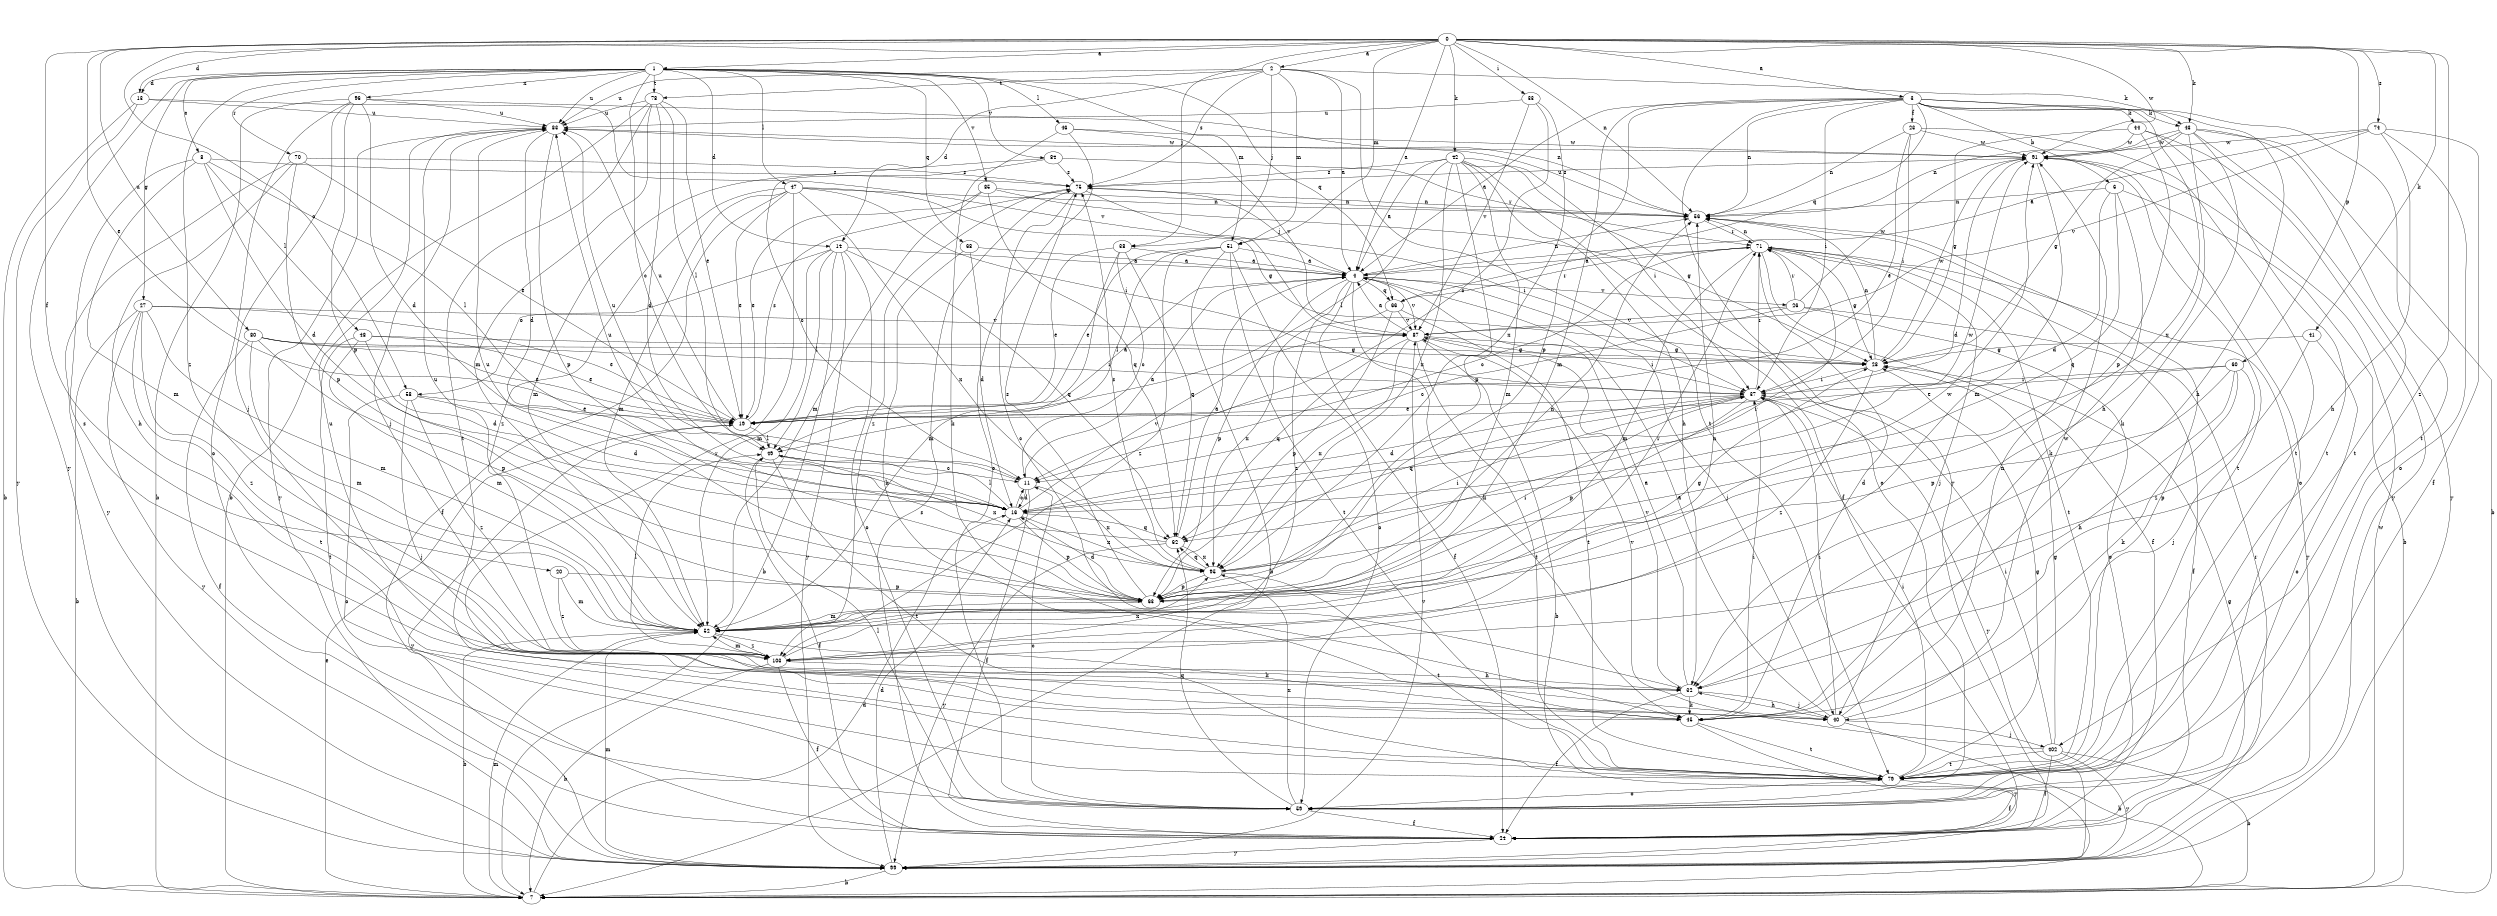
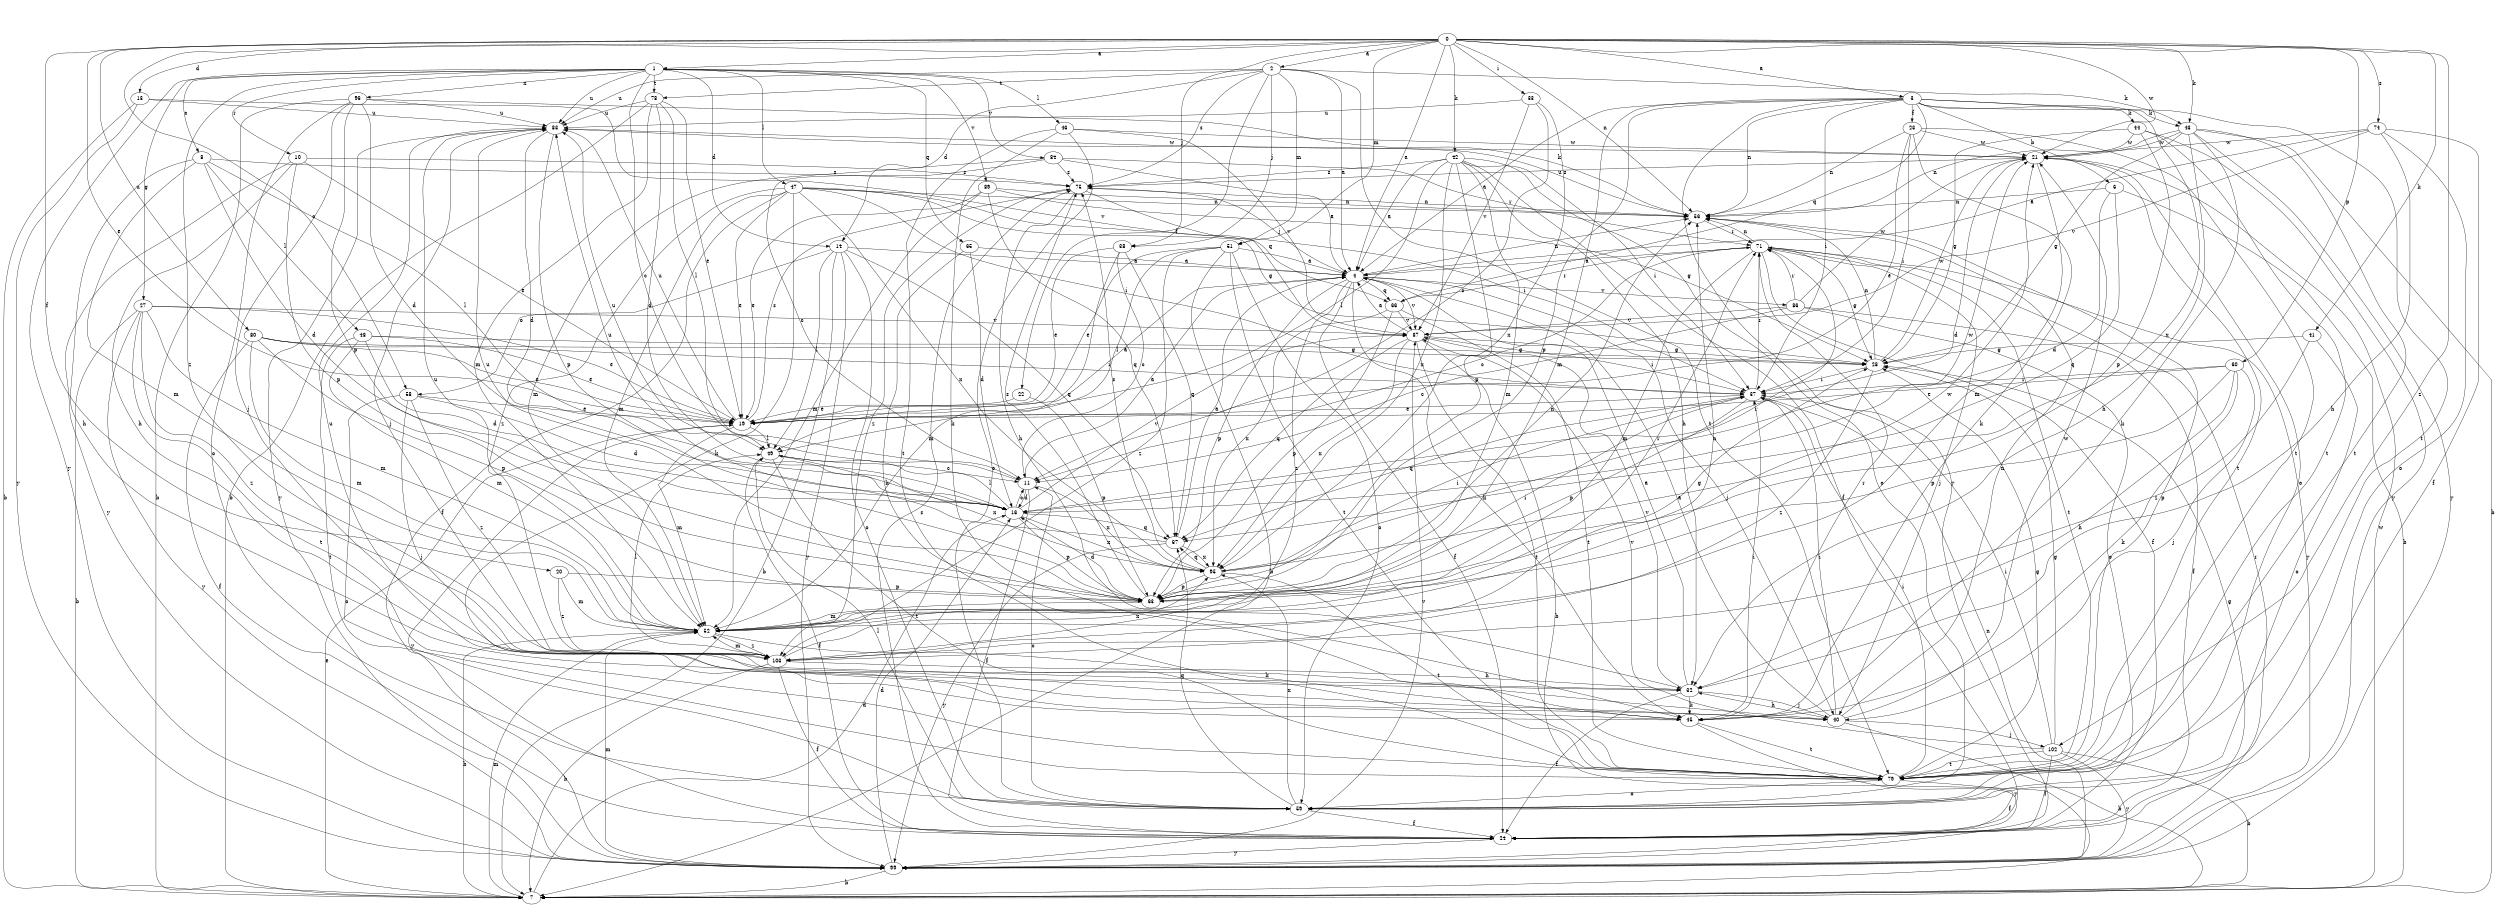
  strict digraph {
    fontname="DejaVu Serif"
    node [fontname="DejaVu Serif"]
    edge [fontname="DejaVu Serif"]
    0
    1
    2
    3
    4
    13
    19
    20
    n9 [label=33]
    38
    41
    42
    43
    51
    56
    58
    60
    74
    80
-   91
-   102 [label=402]
+   91 [label=21]
+   102
    8
    11
    14
    27
    46
    47
-   65 [label=68]
+   65
    66
-   70
+   70 [label=10]
    78
    83
    84
-   85
+   85 [label=89]
    n35 [label=96]
    99
    103
+   22
    75
    79
    63
    6
    23
    32
    37
    44
    52
    95
    24
    40
    45
-   86 [label=26]
+   86
    87
    7
    49
-   67 [label=62]
+   67
    59
    28
    71
    16
    48
    0 -> 1 [label=a]
    0 -> 2 [label=a]
    0 -> 3 [label=a]
    0 -> 4 [label=a]
    0 -> 13 [label=d]
    0 -> 19 [label=e]
    0 -> 20 [label=f]
    0 -> n9 [label=i]
    0 -> 38 [label=j]
    0 -> 41 [label=k]
    0 -> 42 [label=k]
    0 -> 43 [label=k]
    0 -> 51 [label=m]
    0 -> 56 [label=n]
    0 -> 58 [label=o]
    0 -> 60 [label=p]
    0 -> 74 [label=s]
    0 -> 80 [label=u]
    0 -> 91 [label=w]
    0 -> 102 [label=z]
-   1 -> 13 [label=d]
-   1 -> 51 [label=m]
    1 -> 8 [label=c]
    1 -> 11 [label=c]
    1 -> 14 [label=d]
    1 -> 27 [label=g]
    1 -> 46 [label=l]
    1 -> 47 [label=l]
    1 -> 65 [label=q]
-   1 -> 66 [label=q]
+   47 -> 66 [label=q]
    1 -> 70 [label=r]
    1 -> 78 [label=t]
    1 -> 83 [label=u]
    1 -> 84 [label=v]
    1 -> 85 [label=v]
    1 -> n35 [label=x]
    1 -> 99 [label=y]
    1 -> 103 [label=z]
    2 -> 4 [label=a]
    2 -> 38 [label=j]
    2 -> 43 [label=k]
    2 -> 51 [label=m]
    2 -> 14 [label=d]
    2 -> 78 [label=t]
    2 -> 83 [label=u]
+   2 -> 22 [label=f]
    2 -> 75 [label=s]
    2 -> 79 [label=t]
    3 -> 4 [label=a]
    3 -> 43 [label=k]
    3 -> 56 [label=n]
    3 -> 66 [label=q]
    3 -> 99 [label=y]
    3 -> 79 [label=t]
    3 -> 63 [label=p]
    3 -> 6 [label=b]
    3 -> 23 [label=f]
-   3 -> 32 [label=h]
    3 -> 37 [label=i]
    3 -> 44 [label=k]
    3 -> 52 [label=m]
    3 -> 95 [label=x]
    4 -> 56 [label=n]
    4 -> 66 [label=q]
    4 -> 103 [label=z]
    4 -> 75 [label=j]
    4 -> 63 [label=p]
    4 -> 24 [label=f]
    4 -> 40 [label=j]
    4 -> 45 [label=k]
    4 -> 86 [label=v]
    4 -> 87 [label=v]
    13 -> 83 [label=u]
    13 -> 99 [label=y]
    13 -> 87 [label=v]
    13 -> 7 [label=b]
    19 -> 4 [label=a]
    19 -> 83 [label=u]
    19 -> 99 [label=y]
    19 -> 75 [label=s]
    19 -> 49 [label=l]
    20 -> 103 [label=z]
    20 -> 63 [label=p]
    20 -> 52 [label=m]
    n9 -> 11 [label=c]
    n9 -> 83 [label=u]
    n9 -> 95 [label=x]
    n9 -> 87 [label=v]
-   38 -> 4 [label=a]
+   84 -> 4 [label=a]
    38 -> 19 [label=e]
    38 -> 11 [label=c]
    38 -> 52 [label=m]
    38 -> 67 [label=q]
    41 -> 103 [label=z]
    41 -> 59 [label=o]
    41 -> 28 [label=g]
    42 -> 4 [label=a]
    42 -> 75 [label=s]
    42 -> 63 [label=p]
    42 -> 32 [label=h]
    42 -> 37 [label=i]
    42 -> 52 [label=m]
    42 -> 95 [label=x]
    42 -> 24 [label=f]
    42 -> 49 [label=l]
    42 -> 59 [label=o]
    43 -> 56 [label=n]
    43 -> 91 [label=w]
    43 -> 99 [label=y]
    43 -> 79 [label=t]
    43 -> 32 [label=h]
    43 -> 45 [label=k]
    43 -> 7 [label=b]
    43 -> 28 [label=g]
    51 -> 4 [label=a]
    51 -> 19 [label=e]
    51 -> 103 [label=z]
    51 -> 79 [label=t]
    51 -> 7 [label=b]
    51 -> 49 [label=l]
    51 -> 59 [label=o]
    56 -> 83 [label=u]
    56 -> 79 [label=p]
    56 -> 71 [label=r]
    58 -> 19 [label=e]
    58 -> 103 [label=z]
    58 -> 40 [label=j]
    58 -> 59 [label=o]
    58 -> 16 [label=d]
    60 -> 19 [label=e]
    60 -> 63 [label=p]
    60 -> 32 [label=h]
    60 -> 37 [label=i]
    60 -> 40 [label=j]
    60 -> 45 [label=k]
    74 -> 4 [label=a]
    74 -> 91 [label=w]
    74 -> 32 [label=h]
    74 -> 24 [label=f]
    74 -> 87 [label=v]
    74 -> 59 [label=o]
    80 -> 19 [label=e]
    80 -> 63 [label=p]
    80 -> 37 [label=i]
    80 -> 52 [label=m]
    80 -> 24 [label=f]
    80 -> 28 [label=g]
    91 -> 75 [label=s]
    91 -> 79 [label=t]
    91 -> 52 [label=m]
    91 -> 59 [label=o]
    91 -> 16 [label=d]
    102 -> 99 [label=y]
    102 -> 79 [label=t]
    102 -> 37 [label=i]
    102 -> 24 [label=f]
    102 -> 87 [label=v]
    102 -> 7 [label=b]
    102 -> 28 [label=g]
    8 -> 75 [label=s]
-   8 -> 32 [label=s]
+   8 -> 32 [label=h]
    8 -> 52 [label=m]
    8 -> 49 [label=l]
    8 -> 16 [label=d]
    8 -> 48 [label=l]
    11 -> 4 [label=a]
    11 -> 83 [label=u]
    11 -> 95 [label=x]
    11 -> 24 [label=f]
    11 -> 16 [label=d]
    14 -> 4 [label=a]
    14 -> 58 [label=o]
    14 -> 99 [label=y]
-   14 -> 52 [label=m]
+   19 -> 52 [label=m]
    14 -> 7 [label=b]
    14 -> 49 [label=l]
    14 -> 67 [label=q]
    14 -> 59 [label=o]
    27 -> 19 [label=e]
    27 -> 99 [label=y]
    27 -> 103 [label=z]
    27 -> 79 [label=t]
    27 -> 52 [label=m]
    27 -> 87 [label=v]
    27 -> 7 [label=b]
    46 -> 91 [label=w]
-   78 -> 79 [label=t]
+   46 -> 79 [label=t]
    46 -> 45 [label=k]
    46 -> 87 [label=v]
    46 -> 59 [label=o]
    47 -> 19 [label=e]
    47 -> 56 [label=n]
    47 -> 103 [label=z]
    47 -> 37 [label=i]
    47 -> 52 [label=m]
    47 -> 95 [label=x]
    47 -> 24 [label=f]
-   47 -> 45 [label=r]
+   47 -> 45 [label=k]
    47 -> 28 [label=g]
    65 -> 4 [label=a]
    65 -> 45 [label=k]
    65 -> 16 [label=d]
    66 -> 79 [label=t]
    66 -> 63 [label=p]
    66 -> 95 [label=x]
    66 -> 87 [label=v]
    66 -> 71 [label=r]
    70 -> 19 [label=e]
    70 -> 99 [label=y]
    70 -> 75 [label=s]
    70 -> 63 [label=p]
    70 -> 32 [label=h]
    78 -> 19 [label=e]
    78 -> 83 [label=u]
    78 -> 52 [label=m]
    78 -> 7 [label=b]
    78 -> 49 [label=l]
    78 -> 16 [label=d]
    83 -> 91 [label=w]
    83 -> 99 [label=y]
    83 -> 63 [label=p]
    83 -> 40 [label=j]
    83 -> 16 [label=d]
    84 -> 11 [label=c]
    84 -> 75 [label=s]
    84 -> 52 [label=m]
    84 -> 71 [label=r]
    85 -> 19 [label=e]
    85 -> 56 [label=n]
    85 -> 52 [label=m]
    85 -> 67 [label=q]
    85 -> 28 [label=g]
-   n35 -> 56 [label=n]
+   n35 -> 56 [label=k]
    n35 -> 83 [label=u]
    n35 -> 63 [label=p]
    n35 -> 40 [label=j]
    n35 -> 7 [label=b]
    n35 -> 59 [label=o]
    n35 -> 16 [label=d]
    99 -> 52 [label=m]
    99 -> 87 [label=v]
    99 -> 7 [label=b]
    99 -> 71 [label=r]
    99 -> 16 [label=d]
    103 -> 56 [label=n]
    103 -> 32 [label=h]
    103 -> 52 [label=m]
    103 -> 95 [label=x]
    103 -> 24 [label=f]
    103 -> 7 [label=b]
    103 -> 49 [label=l]
+   22 -> 19 [label=e]
+   22 -> 63 [label=p]
    75 -> 56 [label=n]
    75 -> 103 [label=z]
-   75 -> 32 [label=c]
+   75 -> 32 [label=h]
    75 -> 37 [label=i]
    79 -> 37 [label=i]
    79 -> 24 [label=f]
    79 -> 59 [label=o]
    79 -> 28 [label=g]
    63 -> 56 [label=n]
    63 -> 83 [label=u]
    63 -> 75 [label=s]
    63 -> 37 [label=i]
    63 -> 52 [label=m]
    63 -> 28 [label=g]
    63 -> 16 [label=d]
    6 -> 56 [label=n]
-   6 -> 45 [label=k]
+   23 -> 45 [label=k]
    6 -> 7 [label=b]
    6 -> 67 [label=q]
    6 -> 16 [label=d]
    23 -> 19 [label=e]
    23 -> 56 [label=n]
    23 -> 91 [label=w]
    23 -> 79 [label=t]
    23 -> 37 [label=i]
    32 -> 4 [label=a]
    32 -> 24 [label=f]
    32 -> 40 [label=j]
    32 -> 45 [label=k]
    32 -> 87 [label=v]
    37 -> 19 [label=e]
-   37 -> 99 [label=y]
+   37 -> 99 [label=n]
    37 -> 63 [label=p]
    37 -> 67 [label=q]
    37 -> 71 [label=r]
-   37 -> 16 [label=d]
    44 -> 91 [label=w]
    44 -> 99 [label=y]
    44 -> 79 [label=t]
    44 -> 63 [label=p]
    44 -> 28 [label=g]
    52 -> 91 [label=w]
    52 -> 83 [label=u]
    52 -> 103 [label=z]
    52 -> 45 [label=k]
    52 -> 7 [label=b]
    52 -> 71 [label=r]
    95 -> 75 [label=s]
    95 -> 79 [label=t]
    95 -> 63 [label=p]
    95 -> 37 [label=i]
    95 -> 67 [label=q]
    95 -> 71 [label=r]
    24 -> 99 [label=y]
    24 -> 75 [label=s]
    24 -> 28 [label=g]
    40 -> 4 [label=a]
    40 -> 56 [label=n]
    40 -> 91 [label=w]
    40 -> 102 [label=j]
    40 -> 32 [label=h]
    40 -> 37 [label=i]
    40 -> 7 [label=b]
    45 -> 83 [label=u]
    45 -> 99 [label=y]
    45 -> 79 [label=t]
    45 -> 37 [label=i]
-   45 -> 71 [label=d]
+   45 -> 71 [label=r]
    86 -> 91 [label=w]
    86 -> 11 [label=c]
    86 -> 24 [label=f]
    86 -> 87 [label=v]
    86 -> 59 [label=o]
    86 -> 71 [label=r]
    87 -> 4 [label=a]
    87 -> 79 [label=t]
    87 -> 37 [label=i]
    87 -> 95 [label=x]
    87 -> 7 [label=b]
    87 -> 67 [label=q]
    87 -> 28 [label=g]
    7 -> 19 [label=e]
    7 -> 91 [label=w]
    7 -> 52 [label=m]
    7 -> 16 [label=d]
    49 -> 11 [label=c]
    49 -> 79 [label=t]
    49 -> 95 [label=x]
    49 -> 24 [label=f]
    67 -> 4 [label=a]
    67 -> 83 [label=u]
    67 -> 99 [label=y]
    67 -> 95 [label=x]
    59 -> 11 [label=c]
    59 -> 95 [label=x]
    59 -> 24 [label=f]
    59 -> 49 [label=l]
    59 -> 67 [label=q]
    28 -> 56 [label=n]
    28 -> 91 [label=w]
    28 -> 103 [label=z]
    28 -> 37 [label=i]
    71 -> 4 [label=a]
    71 -> 56 [label=n]
    71 -> 11 [label=c]
    71 -> 99 [label=y]
    71 -> 79 [label=t]
    71 -> 52 [label=m]
    71 -> 24 [label=f]
    71 -> 40 [label=j]
    71 -> 28 [label=g]
    16 -> 91 [label=w]
    16 -> 11 [label=c]
    16 -> 63 [label=p]
    16 -> 95 [label=x]
    16 -> 87 [label=v]
    16 -> 49 [label=l]
    16 -> 67 [label=q]
    48 -> 19 [label=e]
    48 -> 79 [label=t]
    48 -> 52 [label=m]
    48 -> 28 [label=g]
    48 -> 16 [label=d]
  }
